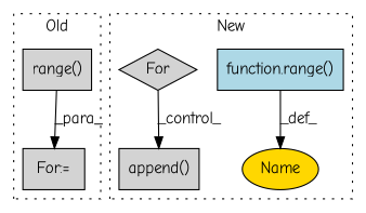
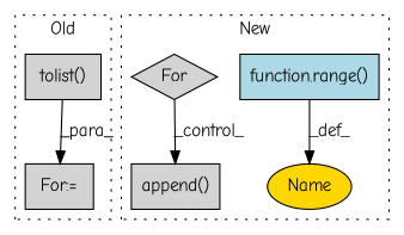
  digraph {
    fontname="Comic Neue"
    node [a=75 fillcolor=lightgrey fontname="Comic Neue" shape=box style=filled]
    edge [fontname="Comic Neue"]
-   n1 [l=33 label="range()" s=2566]
+   n1 [l=33 label="tolist()" s=2566]
    n2 [a=68 l=3 label="For:=" s=2621]
    n3 [fillcolor=lightblue l="6,1" label="function.range()" s="3235,3254"]
    n4 [a=107 l="4,14" label=For s="3226,3255" shape=diamond]
    n5 [a=87 fillcolor=gold l=1 label=Name s=3230 shape=ellipse]
    n6 [l="24,1" label="append()" s="3350,3400"]
    subgraph cluster_1 {
      label=Old
      style=dotted
      n1
      n2
    }
    subgraph cluster_2 {
      label=New
      style=dotted
      n3
      n4
      n5
      n6
    }
    n1 -> n2 [label=_para_]
    n3 -> n5 [label=_def_]
    n4 -> n6 [label=_control_]
  }
